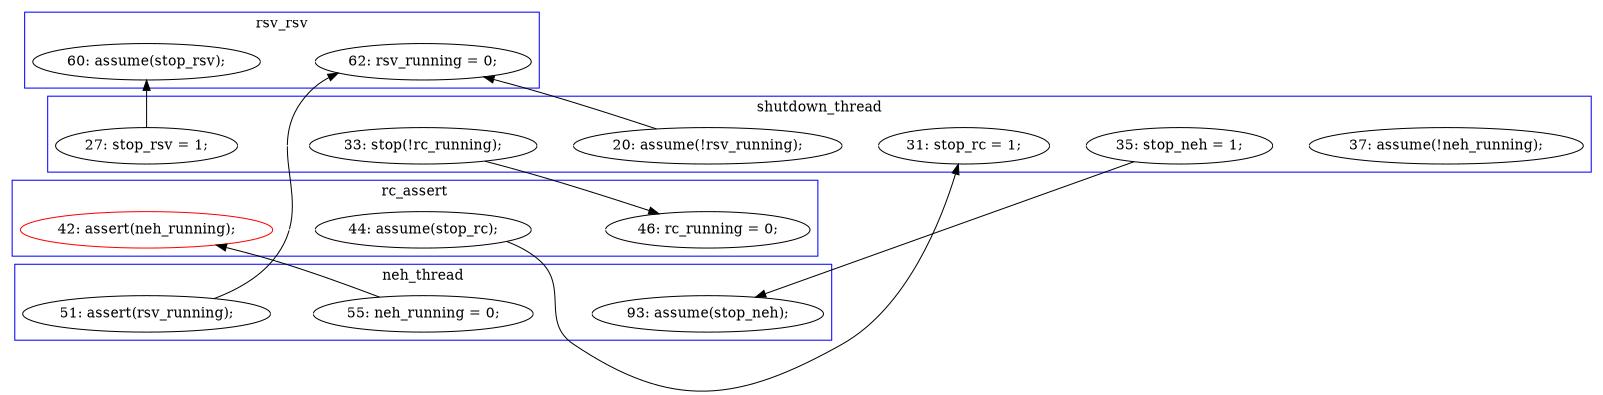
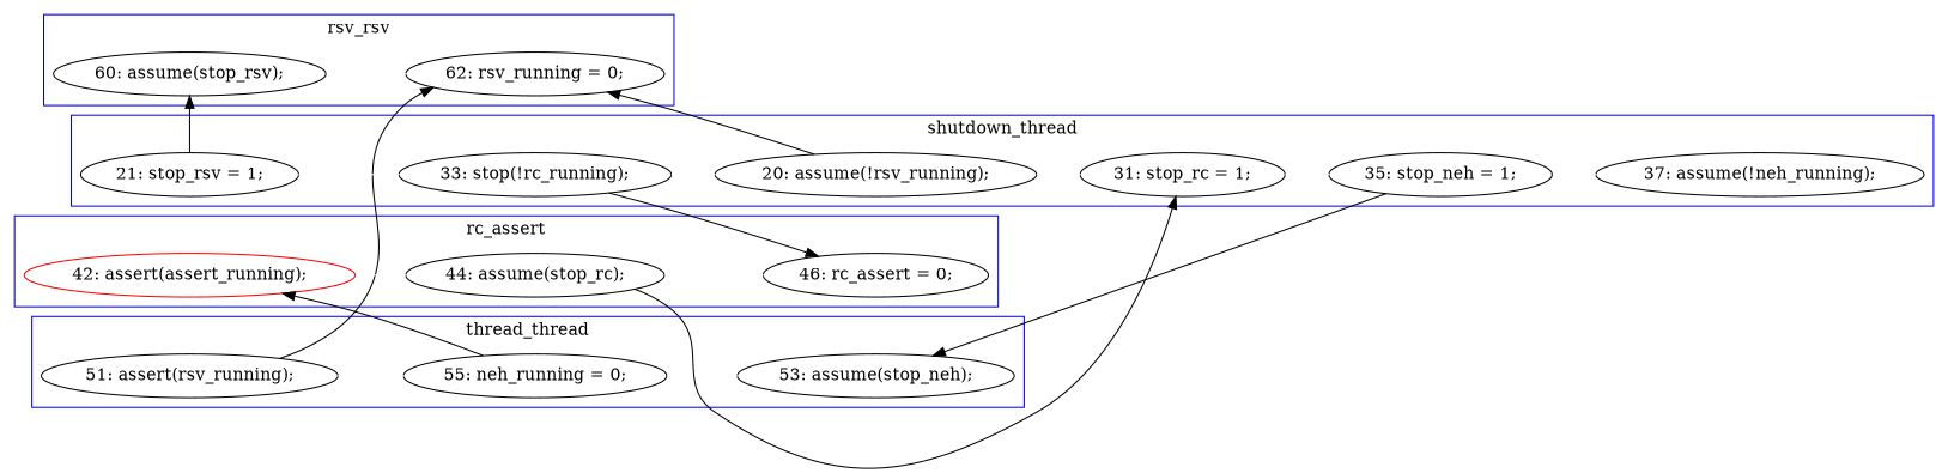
  digraph {
    rankdir=LR
    edge [color=white style=solid]
    n1 [label="60: assume(stop_rsv);"]
    n2 [label="62: rsv_running = 0;"]
-   n3 [label="93: assume(stop_neh);"]
+   n3 [label="53: assume(stop_neh);"]
    n4 [label="51: assert(rsv_running);"]
    n5 [label="55: neh_running = 0;"]
    n6 [label="33: stop(!rc_running);"]
    n7 [label="35: stop_neh = 1;"]
    n8 [label="20: assume(!rsv_running);"]
-   n9 [label="27: stop_rsv = 1;"]
+   n9 [label="21: stop_rsv = 1;"]
    n10 [label="31: stop_rc = 1;"]
    n11 [label="37: assume(!neh_running);"]
-   n12 [label="46: rc_running = 0;"]
-   n13 [color=red label="42: assert(neh_running);"]
+   n12 [label="46: rc_assert = 0;"]
+   n13 [color=red label="42: assert(assert_running);"]
    n14 [label="44: assume(stop_rc);"]
    subgraph cluster_1 {
      color=blue
      label=rsv_rsv
      n1
      n2
    }
    subgraph cluster_2 {
      color=blue
-     label=neh_thread
+     label=thread_thread
      n3
      n4
      n5
    }
    subgraph cluster_3 {
      color=blue
      label=shutdown_thread
      n6
      n7
      n8
      n9
      n10
      n11
    }
    subgraph cluster_4 {
      color=blue
      label=rc_assert
      n12
      n13
      n14
    }
    n1 -> n2
    n4 -> n2 [color=black constraint=false]
    n4 -> n5
    n5 -> n3
    n5 -> n13 [color=black constraint=false]
    n6 -> n8
    n6 -> n12 [color=black constraint=false]
    n7 -> n3 [color=black constraint=false]
    n7 -> n11
    n8 -> n2 [color=black constraint=false]
    n8 -> n10
    n9 -> n1 [color=black constraint=false]
    n9 -> n6
    n10 -> n7
    n13 -> n14
    n14 -> n10 [color=black constraint=false]
    n14 -> n12
  }
